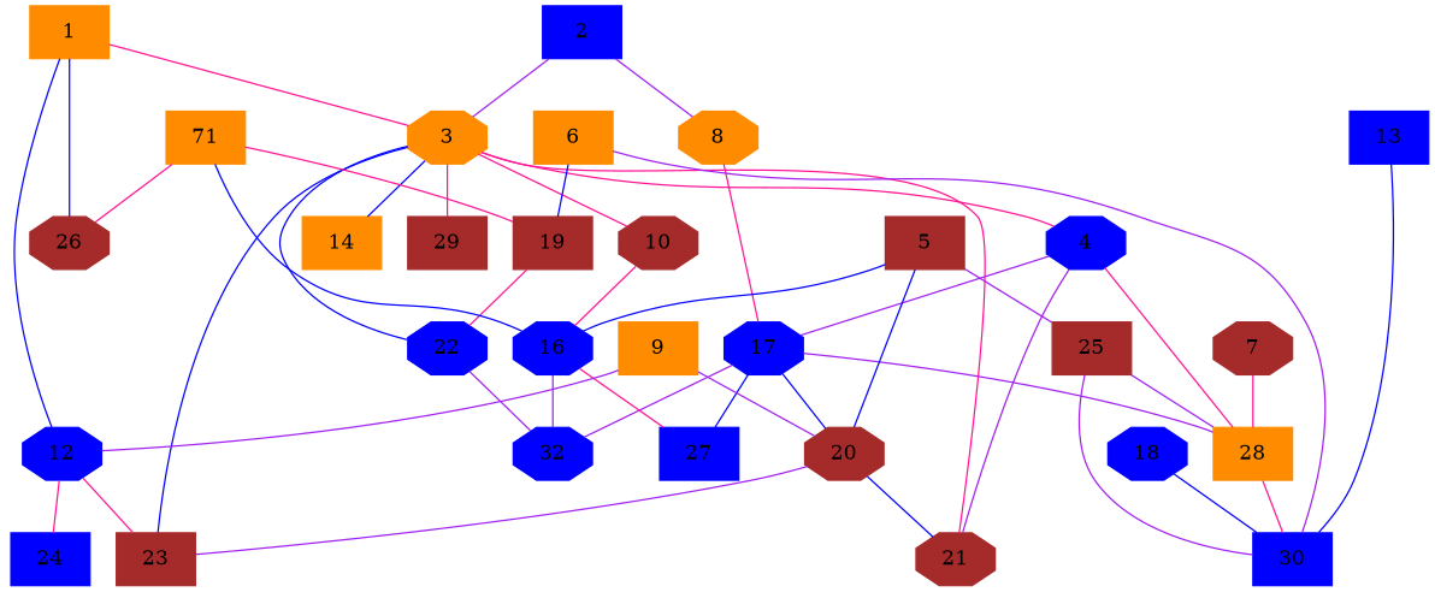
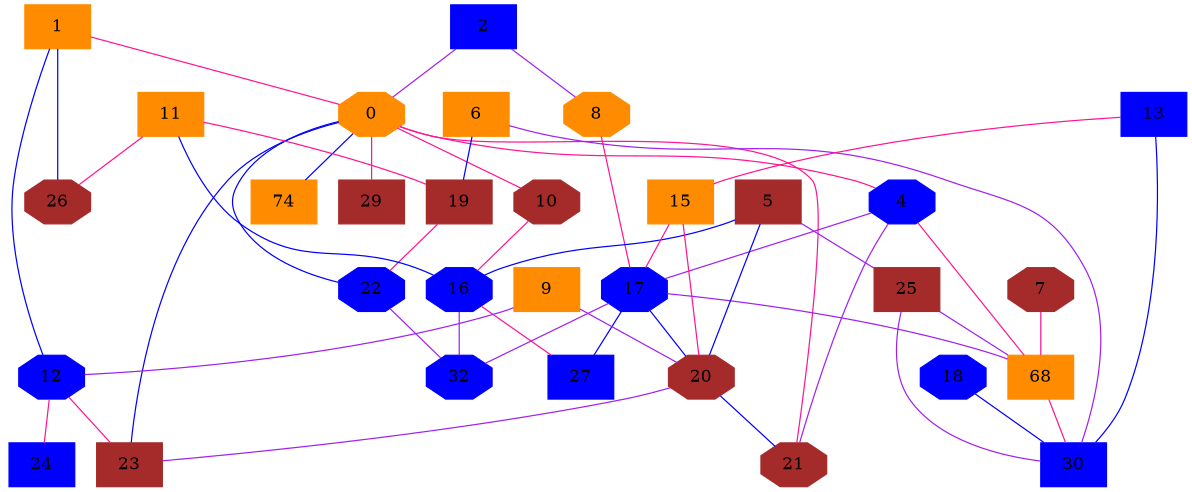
  graph {
    node [color=blue shape=box style=filled]
    edge [color=deeppink weight=1.0]
    1 [color=darkorange]
-   3 [color=darkorange shape=octagon]
+   3 [color=darkorange shape=octagon label=0]
    12 [shape=octagon]
    26 [color=brown shape=octagon]
    4 [shape=octagon]
    10 [color=brown shape=octagon]
-   14 [color=darkorange]
+   14 [color=darkorange label=74]
    21 [color=brown shape=octagon]
    22 [shape=octagon]
    23 [color=brown]
    29 [color=brown]
    24
    2
    8 [color=darkorange shape=octagon]
    17 [shape=octagon]
-   28 [color=darkorange]
+   28 [color=darkorange label=68]
    16 [shape=octagon]
    32 [shape=octagon]
    20 [color=brown shape=octagon]
    27
    30
    5 [color=brown]
    25 [color=brown]
    6 [color=darkorange]
    19 [color=brown]
    7 [color=brown shape=octagon]
    9 [color=darkorange]
-   11 [color=darkorange label=71]
+   11 [color=darkorange]
    13
+   15 [color=darkorange]
    18 [shape=octagon]
    1 -- 3
    1 -- 12 [color=blue]
    1 -- 26 [color=blue]
    3 -- 4
    3 -- 10
    3 -- 14 [color=blue]
    3 -- 21
    3 -- 22 [color=blue]
    3 -- 23 [color=blue]
    3 -- 29
    12 -- 23
    12 -- 24
    4 -- 21 [color=purple]
    4 -- 17 [color=purple]
    4 -- 28
    10 -- 16
    22 -- 32 [color=purple]
    2 -- 3 [color=purple]
    2 -- 8 [color=purple]
    8 -- 17
    17 -- 28 [color=purple]
    17 -- 32 [color=purple]
    17 -- 20 [color=blue]
    17 -- 27 [color=blue]
    28 -- 30
    16 -- 32 [color=purple]
    16 -- 27
    20 -- 21 [color=blue]
    20 -- 23 [color=purple]
    5 -- 16 [color=blue]
    5 -- 20 [color=blue]
    5 -- 25 [color=purple]
    25 -- 28 [color=purple]
    25 -- 30 [color=purple]
    6 -- 30 [color=purple]
    6 -- 19 [color=blue]
    19 -- 22
    7 -- 28
    9 -- 12 [color=purple]
    9 -- 20 [color=purple]
    11 -- 26
    11 -- 16 [color=blue]
    11 -- 19
    13 -- 30 [color=blue weight=2.0]
+   13 -- 15
+   15 -- 17
+   15 -- 20 [weight=2.0]
    18 -- 30 [color=blue]
  }
